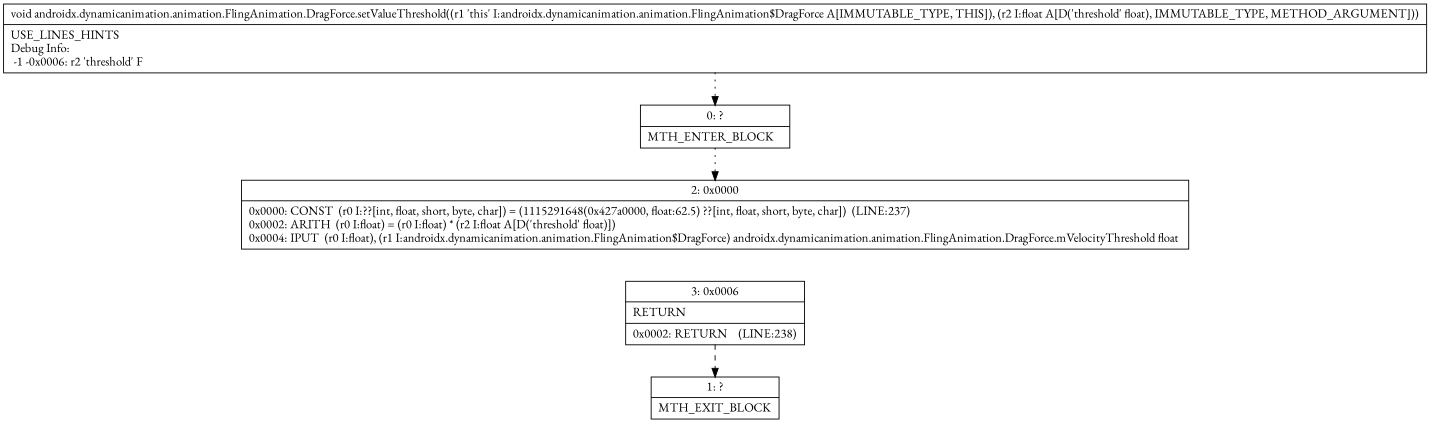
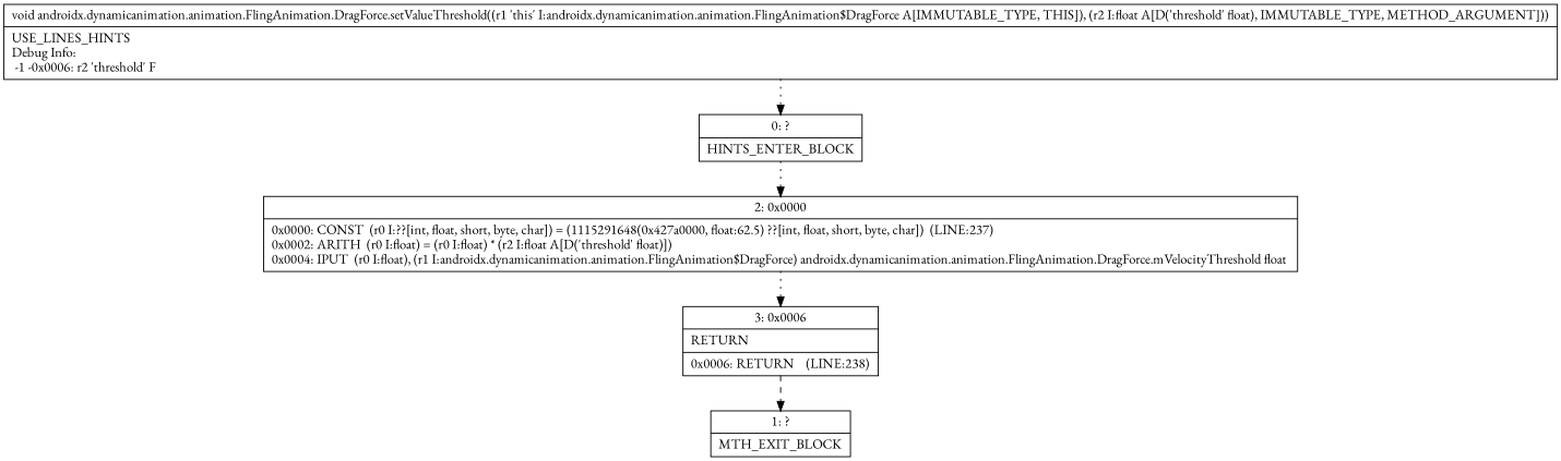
  digraph {
    fontname="EB Garamond"
    node [fontname="EB Garamond" shape=record]
    edge [fontname="EB Garamond" style=dotted]
-   n1 [label="{0\:\ ?|MTH_ENTER_BLOCK\l}"]
+   n1 [label="{0\:\ ?|HINTS_ENTER_BLOCK\l}"]
    n2 [label="{2\:\ 0x0000|0x0000: CONST  (r0 I:??[int, float, short, byte, char]) = (1115291648(0x427a0000, float:62.5) ??[int, float, short, byte, char])  (LINE:237)\l0x0002: ARITH  (r0 I:float) = (r0 I:float) * (r2 I:float A[D('threshold' float)]) \l0x0004: IPUT  (r0 I:float), (r1 I:androidx.dynamicanimation.animation.FlingAnimation$DragForce) androidx.dynamicanimation.animation.FlingAnimation.DragForce.mVelocityThreshold float \l}"]
-   n3 [label="{3\:\ 0x0006|RETURN\l|0x0002: RETURN    (LINE:238)\l}"]
+   n3 [label="{3\:\ 0x0006|RETURN\l|0x0006: RETURN    (LINE:238)\l}"]
    n4 [label="{1\:\ ?|MTH_EXIT_BLOCK\l}"]
    n5 [label="{void androidx.dynamicanimation.animation.FlingAnimation.DragForce.setValueThreshold((r1 'this' I:androidx.dynamicanimation.animation.FlingAnimation$DragForce A[IMMUTABLE_TYPE, THIS]), (r2 I:float A[D('threshold' float), IMMUTABLE_TYPE, METHOD_ARGUMENT]))  | USE_LINES_HINTS\lDebug Info:\l  \-1 \-0x0006: r2 'threshold' F\l}"]
    n1 -> n2
+   n2 -> n3
    n3 -> n4 [style=dashed]
    n5 -> n1
  }
